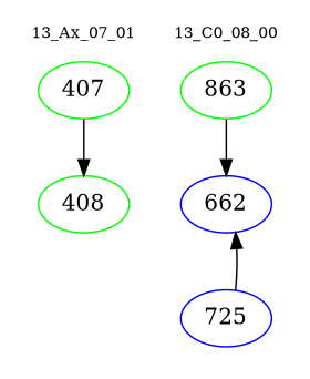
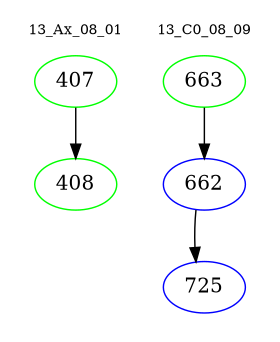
  digraph {
    node [color=green]
    edge [color=black]
    n1 [label=407]
    n2 [label=408]
-   n3 [label=863]
+   n3 [label=663]
    n4 [color=blue label=662]
    n5 [color=blue label=725]
    subgraph cluster_1 {
      color=white
      fontsize=10
-     label="13_Ax_07_01"
+     label="13_Ax_08_01"
      n1
      n2
    }
    subgraph cluster_2 {
      color=white
      fontsize=10
-     label="13_C0_08_00"
+     label="13_C0_08_09"
      n3
      n4
      n5
    }
    n1 -> n2
    n3 -> n4
-   n5 -> n4
+   n4 -> n5
  }
